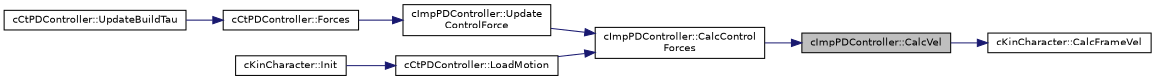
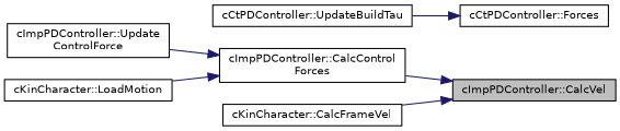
  digraph {
    rankdir=RL
    node [color=black fillcolor=white fontname=Helvetica fontsize=10 shape=record style=filled]
    edge [color=midnightblue dir=back fontname=Helvetica fontsize=10 labelfontname=Helvetica labelfontsize=10 style=solid]
    n1 [fillcolor=grey75 fontcolor=black height=0.2 label="cImpPDController::CalcVel" width=0.4]
    n2 [height=0.2 label="cImpPDController::CalcControl\lForces" width=0.4]
    n3 [height=0.2 label="cKinCharacter::CalcFrameVel" width=0.4]
    n4 [height=0.2 label="cImpPDController::Update\lControlForce" width=0.4]
-   n5 [height=0.2 label="cCtPDController::LoadMotion" width=0.4]
+   n5 [height=0.2 label="cKinCharacter::LoadMotion" width=0.4]
    n6 [height=0.2 label="cCtPDController::Forces" width=0.4]
    n7 [height=0.2 label="cCtPDController::UpdateBuildTau" width=0.4]
-   n8 [height=0.2 label="cKinCharacter::Init" width=0.4]
    n1 -> n2
-   n3 -> n1
+   n1 -> n3
    n2 -> n4
    n2 -> n5
-   n4 -> n6
-   n5 -> n8
    n6 -> n7
  }
